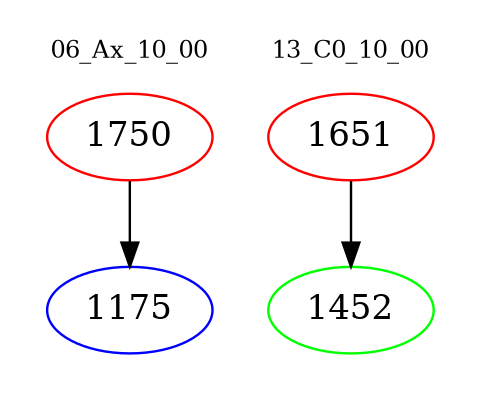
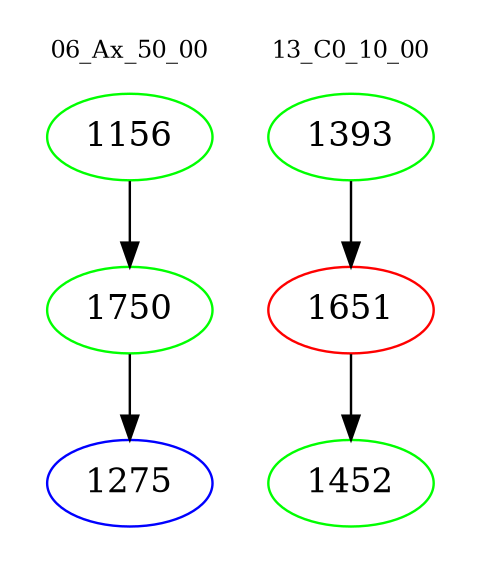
  digraph {
    node [color=green]
    edge [color=black]
-   n2 [color=red label=1750]
-   n3 [color=blue label=1175]
+   n1 [label=1156]
+   n2 [label=1750]
+   n3 [color=blue label=1275]
+   n4 [label=1393]
    n5 [color=red label=1651]
    n6 [label=1452]
    subgraph cluster_1 {
      color=white
      fontsize=10
-     label="06_Ax_10_00"
+     label="06_Ax_50_00"
+     n1
      n2
      n3
    }
    subgraph cluster_2 {
      color=white
      fontsize=10
      label="13_C0_10_00"
+     n4
      n5
      n6
    }
+   n1 -> n2
    n2 -> n3
+   n4 -> n5
    n5 -> n6
  }
